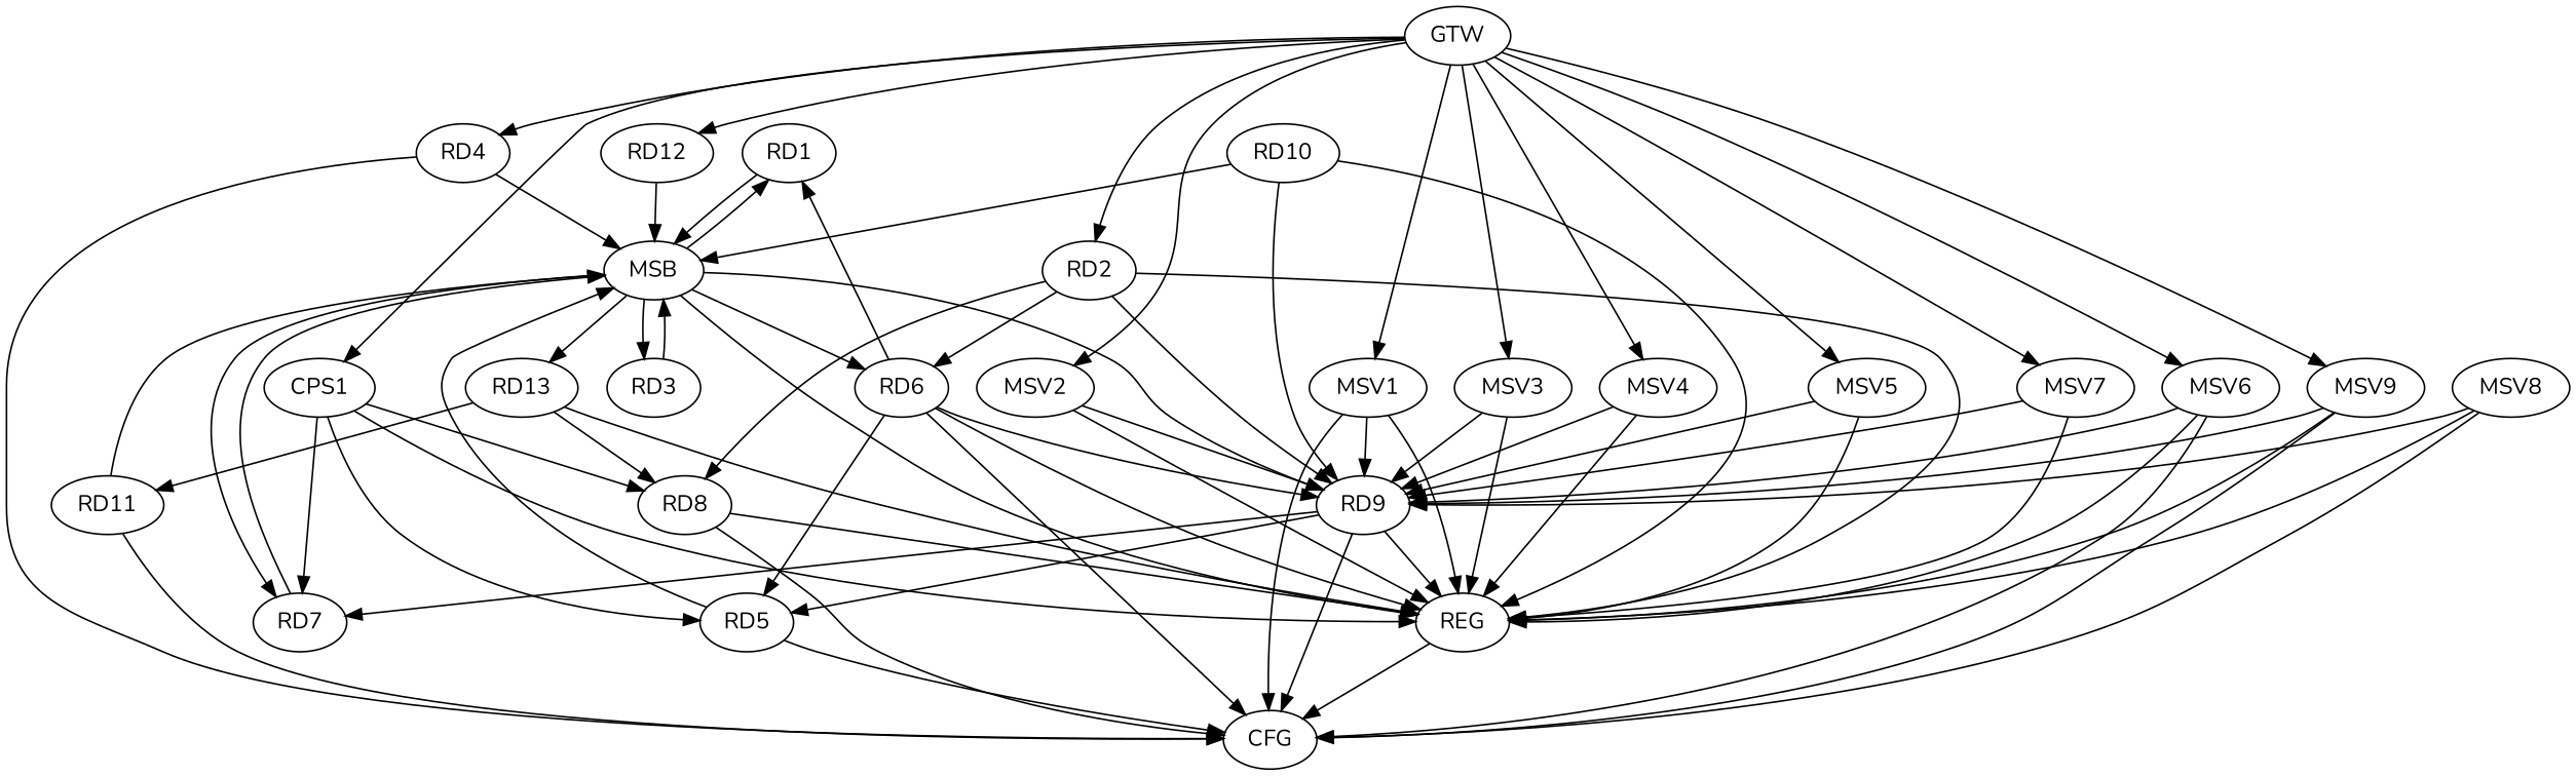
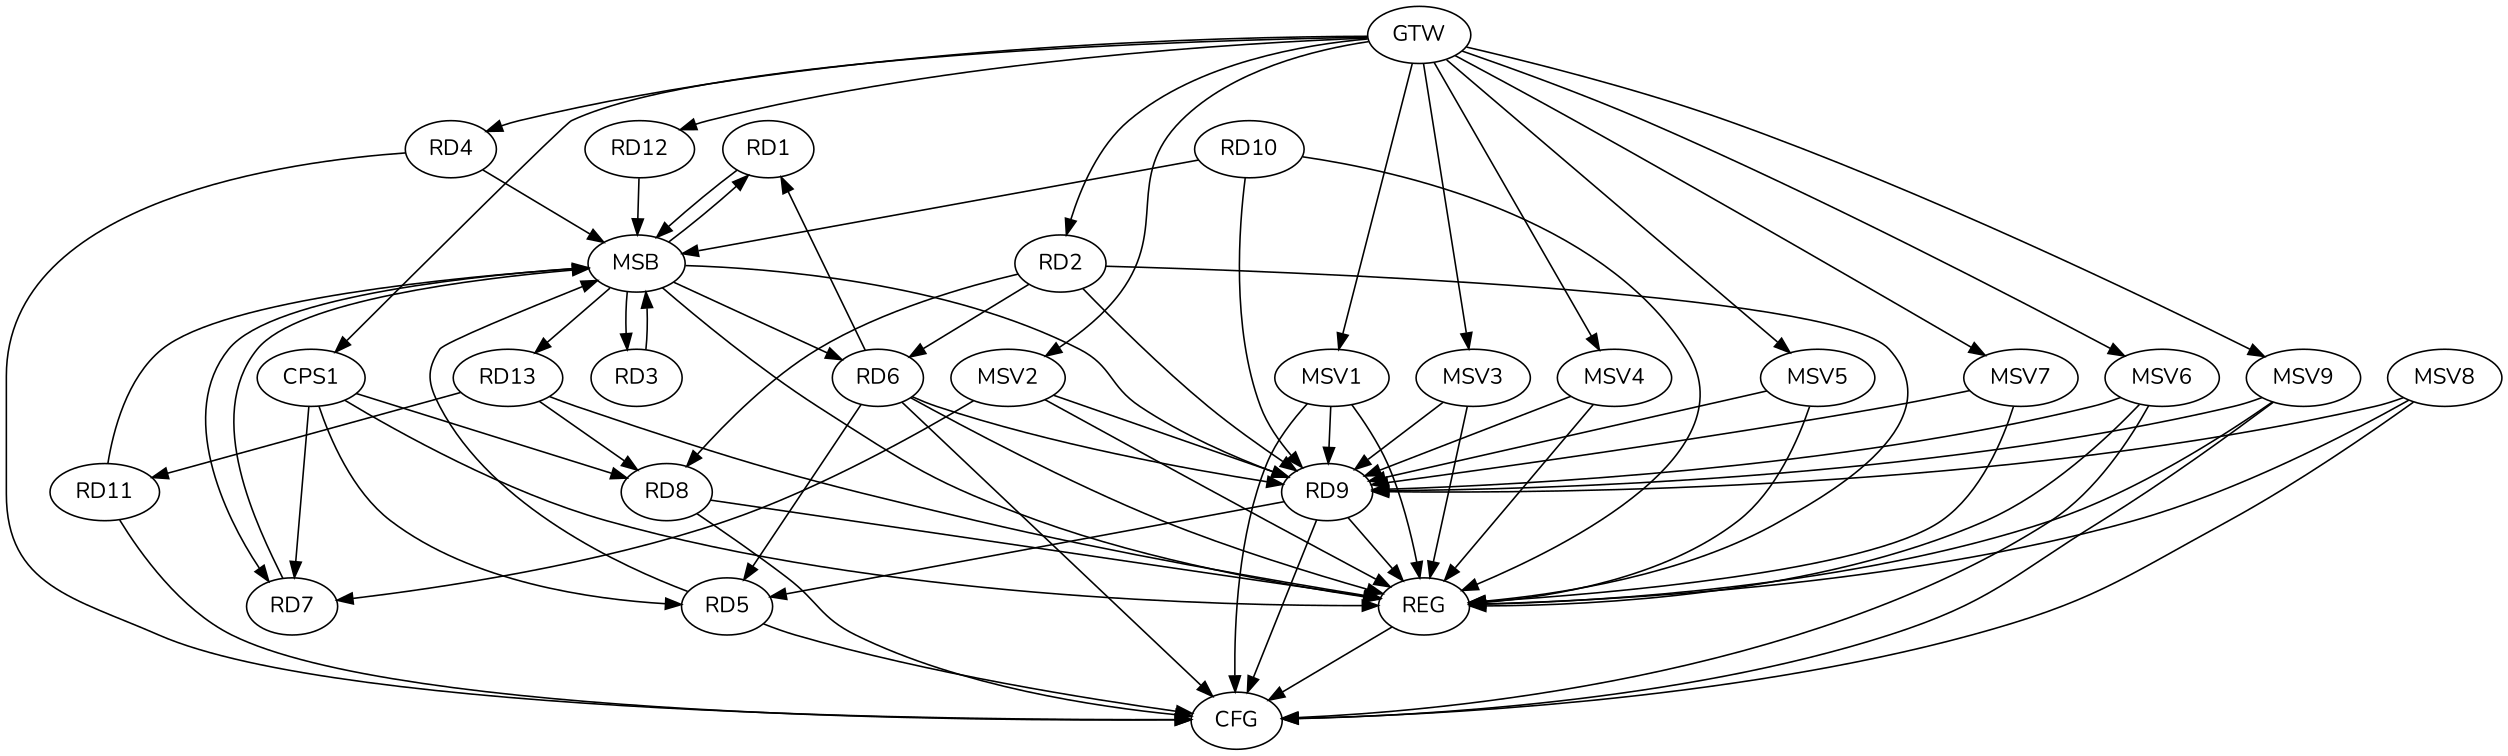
  strict digraph {
    fontname=Nunito
    node [fontname=Nunito]
    edge [fontname=Nunito]
    n1 [label=RD1]
    n2 [label=MSB]
    n3 [label=RD6]
    n4 [label=RD9]
    n5 [label=REG]
    n6 [label=RD3]
    n7 [label=RD7]
    n8 [label=RD13]
    n9 [label=RD2]
    n10 [label=RD8]
    n11 [label=CFG]
    n12 [label=RD5]
    n13 [label=RD4]
    n14 [label=RD10]
    n15 [label=RD11]
    n16 [label=RD12]
    n17 [label=CPS1]
    n18 [label=GTW]
    n19 [label=MSV1]
    n20 [label=MSV2]
    n21 [label=MSV3]
    n22 [label=MSV4]
    n23 [label=MSV5]
    n24 [label=MSV6]
    n25 [label=MSV7]
    n26 [label=MSV9]
    n27 [label=MSV8]
    n1 -> n2
    n2 -> n1
    n2 -> n3
    n2 -> n4
    n2 -> n5
    n2 -> n6
    n2 -> n7
    n2 -> n8
    n3 -> n1
    n3 -> n4
    n3 -> n5
    n3 -> n11
    n3 -> n12
    n4 -> n5
-   n4 -> n7
+   n20 -> n7
    n4 -> n11
    n4 -> n12
    n5 -> n11
    n6 -> n2
    n7 -> n2
    n8 -> n5
    n8 -> n10
    n8 -> n15
    n9 -> n3
    n9 -> n4
    n9 -> n5
    n9 -> n10
    n10 -> n5
    n10 -> n11
    n12 -> n2
    n12 -> n11
    n13 -> n2
    n13 -> n11
    n14 -> n2
    n14 -> n4
    n14 -> n5
    n15 -> n2
    n15 -> n11
    n16 -> n2
    n17 -> n5
    n17 -> n7
    n17 -> n10
    n17 -> n12
    n18 -> n9
    n18 -> n13
    n18 -> n16
    n18 -> n17
    n18 -> n19
    n18 -> n20
    n18 -> n21
    n18 -> n22
    n18 -> n23
    n18 -> n24
    n18 -> n25
    n18 -> n26
    n19 -> n4
    n19 -> n5
    n19 -> n11
    n20 -> n4
    n20 -> n5
    n21 -> n4
    n21 -> n5
    n22 -> n4
    n22 -> n5
    n23 -> n4
    n23 -> n5
    n24 -> n4
    n24 -> n5
    n24 -> n11
    n25 -> n4
    n25 -> n5
    n26 -> n4
    n26 -> n5
    n26 -> n11
    n27 -> n4
    n27 -> n5
    n27 -> n11
  }
